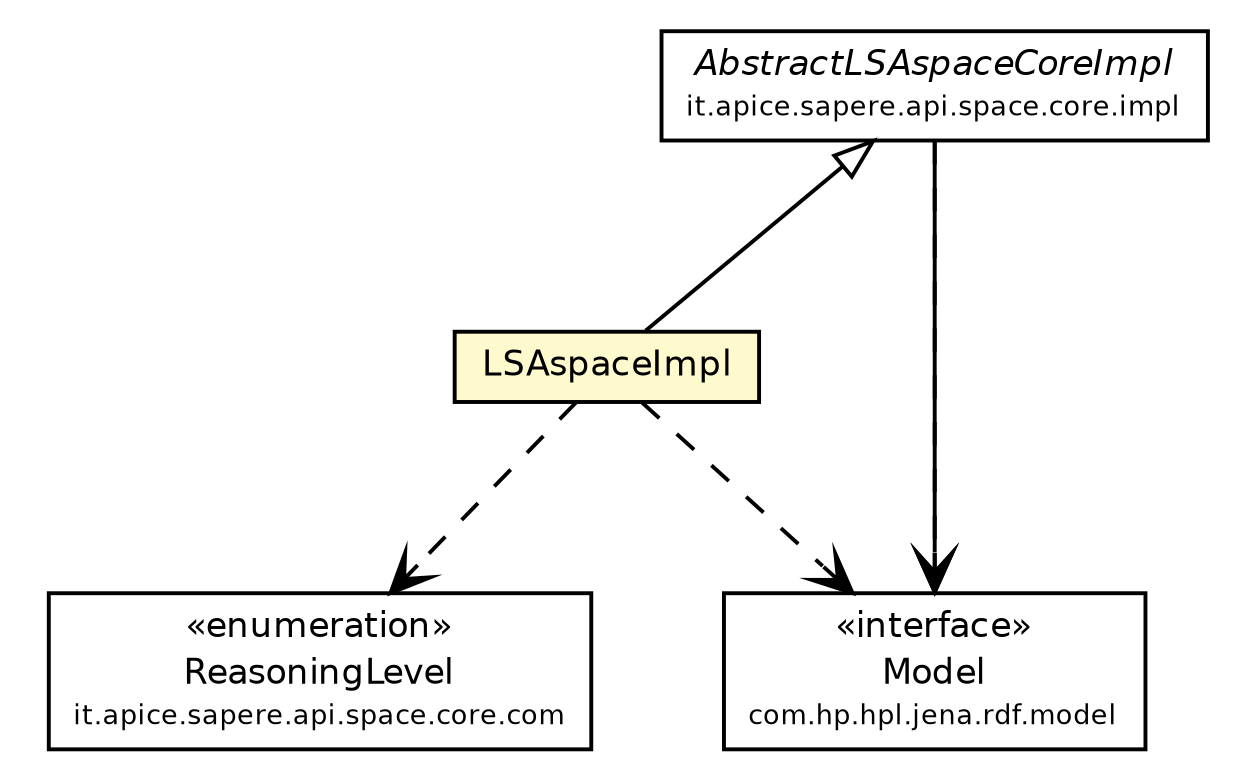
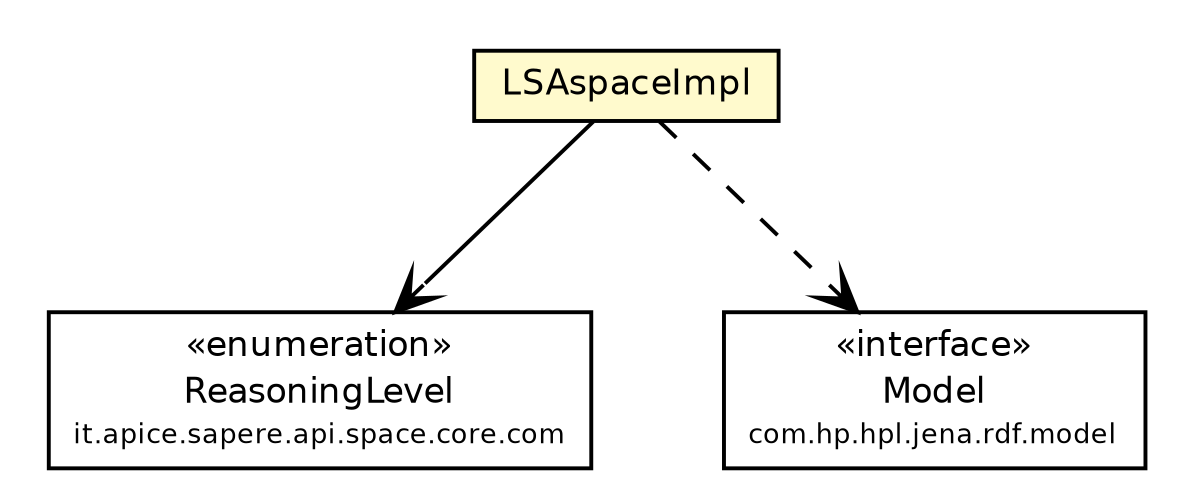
  digraph {
    node [fontcolor=black fontname=Helvetica fontsize=9.0 shape=plaintext]
    edge [fontname=Helvetica fontsize=10.0 headport=p labelfontname=Helvetica labelfontsize=10 tailport=p arrowhead=open color=black fontcolor=black style=dashed]
    n1 [label=<<table border="0" cellborder="1" cellspacing="0" cellpadding="2" port="p" href="../../api/space/core/impl/ReasoningLevel.html"> 		<tr><td><table border="0" cellspacing="0" cellpadding="1"> 			<tr><td> &laquo;enumeration&raquo; </td></tr> 			<tr><td> ReasoningLevel </td></tr> 			<tr><td><font point-size="7.0"> it.apice.sapere.api.space.core.com </font></td></tr> 		</table></td></tr> 		</table>>]
-   n2 [label=<<table border="0" cellborder="1" cellspacing="0" cellpadding="2" port="p" href="../../api/space/core/impl/AbstractLSAspaceCoreImpl.html"> 		<tr><td><table border="0" cellspacing="0" cellpadding="1"> 			<tr><td><font face="Helvetica-Oblique"> AbstractLSAspaceCoreImpl </font></td></tr> 			<tr><td><font point-size="7.0"> it.apice.sapere.api.space.core.impl </font></td></tr> 		</table></td></tr> 		</table>>]
    n3 [label=<<table border="0" cellborder="1" cellspacing="0" cellpadding="2" port="p" bgcolor="lemonChiffon" href="./LSAspaceImpl.html"> 		<tr><td><table border="0" cellspacing="0" cellpadding="1"> 			<tr><td> LSAspaceImpl </td></tr> 		</table></td></tr> 		</table>>]
    n4 [label=<<table border="0" cellborder="1" cellspacing="0" cellpadding="2" port="p" href="http://java.sun.com/j2se/1.4.2/docs/api/com/hp/hpl/jena/rdf/model/Model.html"> 		<tr><td><table border="0" cellspacing="0" cellpadding="1"> 			<tr><td> &laquo;interface&raquo; </td></tr> 			<tr><td> Model </td></tr> 			<tr><td><font point-size="7.0"> com.hp.hpl.jena.rdf.model </font></td></tr> 		</table></td></tr> 		</table>>]
-   n2 -> n3 [arrowtail=empty dir=back fontsize=10 arrowhead="" color="" fontcolor="" style=""]
-   n2 -> n4 [style=""]
-   n2 -> n4
-   n3 -> n1
+   n3 -> n1 [style=solid]
    n3 -> n4
  }
